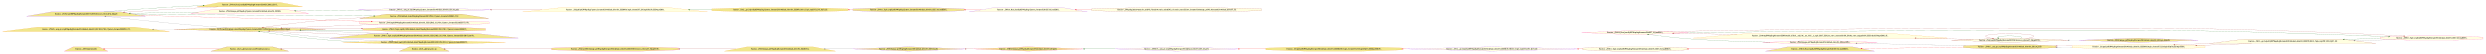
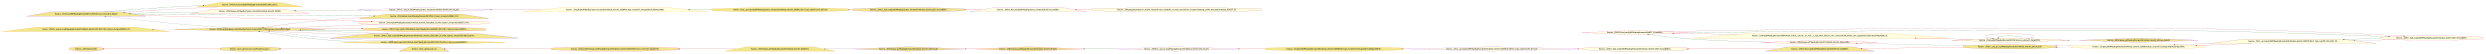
  digraph {
    fontname="Liberation Serif"
    rankdir=LR
    node [color=purple fillcolor=khaki fontname="Liberation Serif" shape=trapezium style=filled]
    edge [color=brown dir=back fontname="Liberation Serif"]
    "Function- _ZSt4moveIRPN6spdlog9formatterEEONSt16remove_referenceIT_E4typeEOS5_" [color=brown fillcolor=lightyellow shape=diamond]
    "Function- _ZNSt10unique_ptrIN6spdlog9formatterESt14default_deleteIS1_EE11get_deleterEv" [shape=diamond]
    "Function- _ZSt4swapIPN6spdlog9formatterEENSt9enable_ifIXsr6__and_ISt6__not_ISt15__is_tuple_likeIT_EESt21is_move_constructibleIS6_ESt18is_move_assignableIS6_EEE5valueEvE4typeERS6_SF_" [color=darkorange fillcolor=lightyellow]
    "Function- _ZNSt10_Head_baseILj0EPN6spdlog9formatterELb0EE7_M_headERS3_" [color=deeppink fillcolor=lightyellow shape=diamond]
    "Function- _ZNSt10unique_ptrIN6spdlog9formatterESt14default_deleteIS1_EE5resetEPS1_" [color=deeppink fillcolor=lightyellow shape=diamond]
    "Function- _ZNSt15__uniq_ptr_implIN6spdlog9formatterESt14default_deleteIS1_EE6_M_ptrEv" [color=brown shape=octagon]
    "Function- _ZNSt11_Tuple_implILj0EJPN6spdlog9formatterESt14default_deleteIS1_EEE7_M_headERS5_" [color=deeppink fillcolor=lightyellow shape=octagon]
    "Function- _ZSt12__get_helperILj0EPN6spdlog9formatterEJSt14default_deleteIS1_EEERT0_RSt11_Tuple_implIXT_EJS5_DpT1_EE" [color=brown fillcolor=lightyellow]
    "Function- _ZSt3getILj0EJPN6spdlog9formatterESt14default_deleteIS1_EEERNSt13tuple_elementIXT_ESt5tupleIJDpT0_EEE4typeERS9_" [color=darkorange fillcolor=lightyellow shape=octagon]
    "Function- _ZNSt10_Head_baseILj0EPN6spdlog9formatterELb0EE7_M_headERKS3_"
    "Function- _ZNSt11_Tuple_implILj0EJPN6spdlog9formatterESt14default_deleteIS1_EEE7_M_headERKS5_" [color=brown fillcolor=lightyellow shape=octagon]
    "Function- _ZSt12__get_helperILj0EPN6spdlog9formatterEJSt14default_deleteIS1_EEERKT0_RKSt11_Tuple_implIXT_EJS5_DpT1_EE" [fillcolor=lightyellow shape=diamond]
    "Function- _ZSt3getILj0EJPN6spdlog9formatterESt14default_deleteIS1_EEERKNSt13tuple_elementIXT_ESt5tupleIJDpT0_EEE4typeERKS9_" [color=darkorange shape=octagon]
    "Function- _ZNKSt15__uniq_ptr_implIN6spdlog9formatterESt14default_deleteIS1_EE6_M_ptrEv" [fillcolor=lightyellow shape=diamond]
    "Function- _ZNKSt10unique_ptrIN6spdlog9formatterESt14default_deleteIS1_EE3getEv" [color=deeppink shape=diamond]
    "Function- _ZNSt10unique_ptrIN6spdlog9formatterESt14default_deleteIS1_EE7releaseEv" [shape=diamond]
    "Function- _ZNSt10unique_ptrIN6spdlog9formatterESt14default_deleteIS1_EEaSEOS4_" [color=darkorange]
    "Function- _ZSt4moveIRSt10unique_ptrIN6spdlog9formatterESt14default_deleteIS2_EEEONSt16remove_referenceIT_E4typeEOS8_" [color=deeppink shape=octagon]
    "Function- _ZL18__gthread_active_pv" [color=brown]
-   "Function- _ZL20__gthread_mutex_lockP15pthread_mutex_t" [color=brown]
-   "Function- _ZNSt5mutex4lockEv" [color=deeppink]
+   "Function- _ZL20__gthread_mutex_lockP15pthread_mutex_t" [color=brown shape=octagon]
+   "Function- _ZNSt5mutex4lockEv" [color=deeppink shape=octagon]
    "Function- _ZN6spdlog5sinks14ansicolor_sinkINS_7details14console_stdoutENS2_13console_mutexEE13set_formatterESt10unique_ptrINS_9formatterESt14default_deleteIS7_EE" [color=brown fillcolor=lightyellow shape=octagon]
    "Function- _ZNSt10_Head_baseILj0EPN6spdlog17pattern_formatterELb0EE7_M_headERS3_" [fillcolor=lightyellow]
    "Function- _ZNSt11_Tuple_implILj0EJPN6spdlog17pattern_formatterESt14default_deleteIS1_EEE7_M_headERS5_" [shape=octagon]
    "Function- _ZSt12__get_helperILj0EPN6spdlog17pattern_formatterEJSt14default_deleteIS1_EEERT0_RSt11_Tuple_implIXT_EJS5_DpT1_EE" [color=darkorange shape=octagon]
    "Function- _ZSt3getILj0EJPN6spdlog17pattern_formatterESt14default_deleteIS1_EEERNSt13tuple_elementIXT_ESt5tupleIJDpT0_EEE4typeERS9_" [color=darkorange fillcolor=lightyellow]
    "Function- _ZNSt15__uniq_ptr_implIN6spdlog17pattern_formatterESt14default_deleteIS1_EE6_M_ptrEv" [fillcolor=lightyellow shape=diamond]
    "Function- _ZNSt10unique_ptrIN6spdlog17pattern_formatterESt14default_deleteIS1_EED2Ev" [color=deeppink fillcolor=lightyellow]
    "Function- _ZSt7forwardIRPN6spdlog9formatterEEOT_RNSt16remove_referenceIS4_E4typeE"
    "Function- _ZNSt10_Head_baseILj0EPN6spdlog9formatterELb0EEC2IRS2_EEOT_" [color=darkorange]
    "Function- _ZSt7forwardISt14default_deleteIN6spdlog17pattern_formatterEEEOT_RNSt16remove_referenceIS4_E4typeE" [color=brown shape=diamond]
    "Function- _ZNSt14default_deleteIN6spdlog9formatterEEC2INS0_17pattern_formatterEvEERKS_IT_E" [color=brown]
    "Function- _ZNSt10_Head_baseILj1ESt14default_deleteIN6spdlog9formatterEELb1EEC2IS0_INS1_17pattern_formatterEEEEOT_" [color=darkorange shape=diamond]
    "Function- _ZNSt11_Tuple_implILj1EJSt14default_deleteIN6spdlog9formatterEEEEC2IS0_INS1_17pattern_formatterEEEEOT_" [color=deeppink shape=octagon]
    "Function- _ZNSt11_Tuple_implILj0EJPN6spdlog9formatterESt14default_deleteIS1_EEEC2IRS2_JS3_INS0_17pattern_formatterEEEvEEOT_DpOT0_"
    "Function- _ZNSt5tupleIJPN6spdlog9formatterESt14default_deleteIS1_EEEC2IRS2_S3_INS0_17pattern_formatterEELb1EEEOT_OT0_" [color=deeppink fillcolor=lightyellow shape=octagon]
    "Function- _ZNSt15__uniq_ptr_implIN6spdlog9formatterESt14default_deleteIS1_EEC2IS2_INS0_17pattern_formatterEEEEPS1_OT_" [color=darkorange]
    "Function- _ZSt4moveIRPN6spdlog9formatterEEONSt16remove_referenceIT_E4typeEOS5_" -> "Function- _ZSt4moveIRPN6spdlog9formatterEEONSt16remove_referenceIT_E4typeEOS5_" [color=darkgreen]
    "Function- _ZSt4moveIRPN6spdlog9formatterEEONSt16remove_referenceIT_E4typeEOS5_" -> "Function- _ZSt4moveIRPN6spdlog9formatterEEONSt16remove_referenceIT_E4typeEOS5_"
    "Function- _ZSt4moveIRPN6spdlog9formatterEEONSt16remove_referenceIT_E4typeEOS5_" -> "Function- _ZNSt10unique_ptrIN6spdlog9formatterESt14default_deleteIS1_EE11get_deleterEv" [color=gray40]
    "Function- _ZSt4swapIPN6spdlog9formatterEENSt9enable_ifIXsr6__and_ISt6__not_ISt15__is_tuple_likeIT_EESt21is_move_constructibleIS6_ESt18is_move_assignableIS6_EEE5valueEvE4typeERS6_SF_" -> "Function- _ZSt4moveIRPN6spdlog9formatterEEONSt16remove_referenceIT_E4typeEOS5_"
    "Function- _ZNSt10_Head_baseILj0EPN6spdlog9formatterELb0EE7_M_headERS3_" -> "Function- _ZSt4swapIPN6spdlog9formatterEENSt9enable_ifIXsr6__and_ISt6__not_ISt15__is_tuple_likeIT_EESt21is_move_constructibleIS6_ESt18is_move_assignableIS6_EEE5valueEvE4typeERS6_SF_"
    "Function- _ZNSt10_Head_baseILj0EPN6spdlog9formatterELb0EE7_M_headERS3_" -> "Function- _ZNSt10unique_ptrIN6spdlog9formatterESt14default_deleteIS1_EE5resetEPS1_" [color=darkgreen]
    "Function- _ZNSt10unique_ptrIN6spdlog9formatterESt14default_deleteIS1_EE5resetEPS1_" -> "Function- _ZNSt15__uniq_ptr_implIN6spdlog9formatterESt14default_deleteIS1_EE6_M_ptrEv" [color=gray40]
    "Function- _ZNSt15__uniq_ptr_implIN6spdlog9formatterESt14default_deleteIS1_EE6_M_ptrEv" -> "Function- _ZSt3getILj0EJPN6spdlog9formatterESt14default_deleteIS1_EEERNSt13tuple_elementIXT_ESt5tupleIJDpT0_EEE4typeERS9_" [color=gray40]
    "Function- _ZNSt15__uniq_ptr_implIN6spdlog9formatterESt14default_deleteIS1_EE6_M_ptrEv" -> "Function- _ZSt3getILj0EJPN6spdlog9formatterESt14default_deleteIS1_EEERNSt13tuple_elementIXT_ESt5tupleIJDpT0_EEE4typeERS9_"
    "Function- _ZNSt11_Tuple_implILj0EJPN6spdlog9formatterESt14default_deleteIS1_EEE7_M_headERS5_" -> "Function- _ZNSt10_Head_baseILj0EPN6spdlog9formatterELb0EE7_M_headERS3_" [color=darkgreen]
    "Function- _ZNSt11_Tuple_implILj0EJPN6spdlog9formatterESt14default_deleteIS1_EEE7_M_headERS5_" -> "Function- _ZNSt10_Head_baseILj0EPN6spdlog9formatterELb0EE7_M_headERS3_"
    "Function- _ZSt12__get_helperILj0EPN6spdlog9formatterEJSt14default_deleteIS1_EEERT0_RSt11_Tuple_implIXT_EJS5_DpT1_EE" -> "Function- _ZNSt11_Tuple_implILj0EJPN6spdlog9formatterESt14default_deleteIS1_EEE7_M_headERS5_" [color=gray40]
    "Function- _ZSt12__get_helperILj0EPN6spdlog9formatterEJSt14default_deleteIS1_EEERT0_RSt11_Tuple_implIXT_EJS5_DpT1_EE" -> "Function- _ZNSt11_Tuple_implILj0EJPN6spdlog9formatterESt14default_deleteIS1_EEE7_M_headERS5_" [color=darkgreen]
    "Function- _ZSt3getILj0EJPN6spdlog9formatterESt14default_deleteIS1_EEERNSt13tuple_elementIXT_ESt5tupleIJDpT0_EEE4typeERS9_" -> "Function- _ZSt12__get_helperILj0EPN6spdlog9formatterEJSt14default_deleteIS1_EEERT0_RSt11_Tuple_implIXT_EJS5_DpT1_EE"
    "Function- _ZSt3getILj0EJPN6spdlog9formatterESt14default_deleteIS1_EEERNSt13tuple_elementIXT_ESt5tupleIJDpT0_EEE4typeERS9_" -> "Function- _ZSt12__get_helperILj0EPN6spdlog9formatterEJSt14default_deleteIS1_EEERT0_RSt11_Tuple_implIXT_EJS5_DpT1_EE"
    "Function- _ZNSt10_Head_baseILj0EPN6spdlog9formatterELb0EE7_M_headERKS3_" -> "Function- _ZNSt15__uniq_ptr_implIN6spdlog9formatterESt14default_deleteIS1_EE6_M_ptrEv" [color=red]
    "Function- _ZNSt11_Tuple_implILj0EJPN6spdlog9formatterESt14default_deleteIS1_EEE7_M_headERKS5_" -> "Function- _ZNSt10_Head_baseILj0EPN6spdlog9formatterELb0EE7_M_headERKS3_" [color=red]
    "Function- _ZSt12__get_helperILj0EPN6spdlog9formatterEJSt14default_deleteIS1_EEERKT0_RKSt11_Tuple_implIXT_EJS5_DpT1_EE" -> "Function- _ZNSt11_Tuple_implILj0EJPN6spdlog9formatterESt14default_deleteIS1_EEE7_M_headERKS5_" [color=red]
    "Function- _ZSt3getILj0EJPN6spdlog9formatterESt14default_deleteIS1_EEERKNSt13tuple_elementIXT_ESt5tupleIJDpT0_EEE4typeERKS9_" -> "Function- _ZSt12__get_helperILj0EPN6spdlog9formatterEJSt14default_deleteIS1_EEERKT0_RKSt11_Tuple_implIXT_EJS5_DpT1_EE" [color=red]
    "Function- _ZNKSt15__uniq_ptr_implIN6spdlog9formatterESt14default_deleteIS1_EE6_M_ptrEv" -> "Function- _ZSt3getILj0EJPN6spdlog9formatterESt14default_deleteIS1_EEERKNSt13tuple_elementIXT_ESt5tupleIJDpT0_EEE4typeERKS9_" [color=red]
    "Function- _ZNKSt10unique_ptrIN6spdlog9formatterESt14default_deleteIS1_EE3getEv" -> "Function- _ZNKSt15__uniq_ptr_implIN6spdlog9formatterESt14default_deleteIS1_EE6_M_ptrEv" [color=darkgreen]
    "Function- _ZNSt10unique_ptrIN6spdlog9formatterESt14default_deleteIS1_EE7releaseEv" -> "Function- _ZNKSt10unique_ptrIN6spdlog9formatterESt14default_deleteIS1_EE3getEv"
    "Function- _ZNSt10unique_ptrIN6spdlog9formatterESt14default_deleteIS1_EEaSEOS4_" -> "Function- _ZNSt10unique_ptrIN6spdlog9formatterESt14default_deleteIS1_EE7releaseEv" [color=gray40]
    "Function- _ZSt4moveIRSt10unique_ptrIN6spdlog9formatterESt14default_deleteIS2_EEEONSt16remove_referenceIT_E4typeEOS8_" -> "Function- _ZNSt10unique_ptrIN6spdlog9formatterESt14default_deleteIS1_EEaSEOS4_"
    "Function- _ZL18__gthread_active_pv" -> "Function- _ZSt4moveIRSt10unique_ptrIN6spdlog9formatterESt14default_deleteIS2_EEEONSt16remove_referenceIT_E4typeEOS8_"
    "Function- _ZL20__gthread_mutex_lockP15pthread_mutex_t" -> "Function- _ZL18__gthread_active_pv"
    "Function- _ZNSt5mutex4lockEv" -> "Function- _ZL20__gthread_mutex_lockP15pthread_mutex_t" [color=red]
    "Function- _ZNSt10_Head_baseILj0EPN6spdlog17pattern_formatterELb0EE7_M_headERS3_" -> "Function- _ZN6spdlog5sinks14ansicolor_sinkINS_7details14console_stdoutENS2_13console_mutexEE13set_formatterESt10unique_ptrINS_9formatterESt14default_deleteIS7_EE" [color=red]
    "Function- _ZNSt11_Tuple_implILj0EJPN6spdlog17pattern_formatterESt14default_deleteIS1_EEE7_M_headERS5_" -> "Function- _ZNSt10_Head_baseILj0EPN6spdlog17pattern_formatterELb0EE7_M_headERS3_" [color=red]
    "Function- _ZSt12__get_helperILj0EPN6spdlog17pattern_formatterEJSt14default_deleteIS1_EEERT0_RSt11_Tuple_implIXT_EJS5_DpT1_EE" -> "Function- _ZNSt11_Tuple_implILj0EJPN6spdlog17pattern_formatterESt14default_deleteIS1_EEE7_M_headERS5_" [color=red]
    "Function- _ZSt3getILj0EJPN6spdlog17pattern_formatterESt14default_deleteIS1_EEERNSt13tuple_elementIXT_ESt5tupleIJDpT0_EEE4typeERS9_" -> "Function- _ZSt12__get_helperILj0EPN6spdlog17pattern_formatterEJSt14default_deleteIS1_EEERT0_RSt11_Tuple_implIXT_EJS5_DpT1_EE" [color=darkgreen]
    "Function- _ZNSt15__uniq_ptr_implIN6spdlog17pattern_formatterESt14default_deleteIS1_EE6_M_ptrEv" -> "Function- _ZSt3getILj0EJPN6spdlog17pattern_formatterESt14default_deleteIS1_EEERNSt13tuple_elementIXT_ESt5tupleIJDpT0_EEE4typeERS9_"
    "Function- _ZNSt10unique_ptrIN6spdlog17pattern_formatterESt14default_deleteIS1_EED2Ev" -> "Function- _ZNSt15__uniq_ptr_implIN6spdlog17pattern_formatterESt14default_deleteIS1_EE6_M_ptrEv" [color=darkgreen]
    "Function- _ZSt7forwardIRPN6spdlog9formatterEEOT_RNSt16remove_referenceIS4_E4typeE" -> "Function- _ZNSt10unique_ptrIN6spdlog17pattern_formatterESt14default_deleteIS1_EED2Ev" [color=darkgreen]
    "Function- _ZSt7forwardIRPN6spdlog9formatterEEOT_RNSt16remove_referenceIS4_E4typeE" -> "Function- _ZNSt10_Head_baseILj0EPN6spdlog9formatterELb0EEC2IRS2_EEOT_"
    "Function- _ZSt7forwardIRPN6spdlog9formatterEEOT_RNSt16remove_referenceIS4_E4typeE" -> "Function- _ZSt7forwardISt14default_deleteIN6spdlog17pattern_formatterEEEOT_RNSt16remove_referenceIS4_E4typeE" [color=gray40]
    "Function- _ZNSt10_Head_baseILj0EPN6spdlog9formatterELb0EEC2IRS2_EEOT_" -> "Function- _ZSt7forwardIRPN6spdlog9formatterEEOT_RNSt16remove_referenceIS4_E4typeE" [color=darkgreen]
    "Function- _ZSt7forwardISt14default_deleteIN6spdlog17pattern_formatterEEEOT_RNSt16remove_referenceIS4_E4typeE" -> "Function- _ZNSt14default_deleteIN6spdlog9formatterEEC2INS0_17pattern_formatterEvEERKS_IT_E"
    "Function- _ZSt7forwardISt14default_deleteIN6spdlog17pattern_formatterEEEOT_RNSt16remove_referenceIS4_E4typeE" -> "Function- _ZNSt10_Head_baseILj1ESt14default_deleteIN6spdlog9formatterEELb1EEC2IS0_INS1_17pattern_formatterEEEEOT_" [color=darkgreen]
    "Function- _ZSt7forwardISt14default_deleteIN6spdlog17pattern_formatterEEEOT_RNSt16remove_referenceIS4_E4typeE" -> "Function- _ZNSt11_Tuple_implILj1EJSt14default_deleteIN6spdlog9formatterEEEEC2IS0_INS1_17pattern_formatterEEEEOT_" [color=darkgreen]
    "Function- _ZSt7forwardISt14default_deleteIN6spdlog17pattern_formatterEEEOT_RNSt16remove_referenceIS4_E4typeE" -> "Function- _ZNSt11_Tuple_implILj0EJPN6spdlog9formatterESt14default_deleteIS1_EEEC2IRS2_JS3_INS0_17pattern_formatterEEEvEEOT_DpOT0_"
    "Function- _ZSt7forwardISt14default_deleteIN6spdlog17pattern_formatterEEEOT_RNSt16remove_referenceIS4_E4typeE" -> "Function- _ZNSt5tupleIJPN6spdlog9formatterESt14default_deleteIS1_EEEC2IRS2_S3_INS0_17pattern_formatterEELb1EEEOT_OT0_"
    "Function- _ZNSt14default_deleteIN6spdlog9formatterEEC2INS0_17pattern_formatterEvEERKS_IT_E" -> "Function- _ZSt7forwardIRPN6spdlog9formatterEEOT_RNSt16remove_referenceIS4_E4typeE" [color=darkgreen]
    "Function- _ZNSt10_Head_baseILj1ESt14default_deleteIN6spdlog9formatterEELb1EEC2IS0_INS1_17pattern_formatterEEEEOT_" -> "Function- _ZSt7forwardISt14default_deleteIN6spdlog17pattern_formatterEEEOT_RNSt16remove_referenceIS4_E4typeE" [color=gray40]
    "Function- _ZNSt11_Tuple_implILj1EJSt14default_deleteIN6spdlog9formatterEEEEC2IS0_INS1_17pattern_formatterEEEEOT_" -> "Function- _ZSt7forwardISt14default_deleteIN6spdlog17pattern_formatterEEEOT_RNSt16remove_referenceIS4_E4typeE"
    "Function- _ZNSt11_Tuple_implILj0EJPN6spdlog9formatterESt14default_deleteIS1_EEEC2IRS2_JS3_INS0_17pattern_formatterEEEvEEOT_DpOT0_" -> "Function- _ZSt7forwardISt14default_deleteIN6spdlog17pattern_formatterEEEOT_RNSt16remove_referenceIS4_E4typeE" [color=gray40]
    "Function- _ZNSt5tupleIJPN6spdlog9formatterESt14default_deleteIS1_EEEC2IRS2_S3_INS0_17pattern_formatterEELb1EEEOT_OT0_" -> "Function- _ZSt7forwardIRPN6spdlog9formatterEEOT_RNSt16remove_referenceIS4_E4typeE" [color=red]
    "Function- _ZNSt15__uniq_ptr_implIN6spdlog9formatterESt14default_deleteIS1_EEC2IS2_INS0_17pattern_formatterEEEEPS1_OT_" -> "Function- _ZSt7forwardISt14default_deleteIN6spdlog17pattern_formatterEEEOT_RNSt16remove_referenceIS4_E4typeE" [color=gray40]
  }
